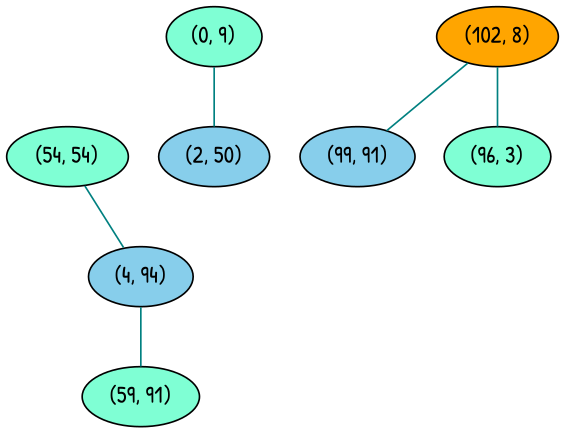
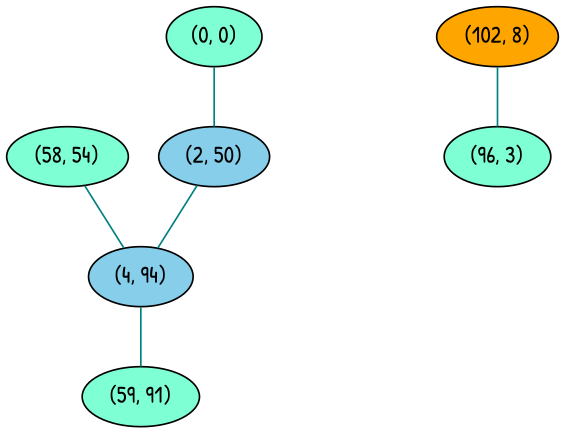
  graph {
    fontname="Patrick Hand"
    node [fillcolor=aquamarine fontname="Patrick Hand" style=filled]
    edge [color=teal fontname="Patrick Hand" weight=1]
    "(2, 50)" [fillcolor=skyblue]
-   "(0, 0)" [label="(0, 9)"]
+   "(0, 0)"
    "(4, 94)" [fillcolor=skyblue]
    "(102, 8)" [fillcolor=orange]
-   "(99, 91)" [fillcolor=skyblue]
    "(96, 3)"
    "(59, 91)"
-   "(58, 54)" [label="(54, 54)"]
+   "(58, 54)"
+   "(2, 50)" -- "(4, 94)"
    "(0, 0)" -- "(2, 50)" [weight=4]
    "(4, 94)" -- "(59, 91)"
-   "(102, 8)" -- "(99, 91)"
    "(102, 8)" -- "(96, 3)" [weight=2]
    "(58, 54)" -- "(4, 94)"
  }
